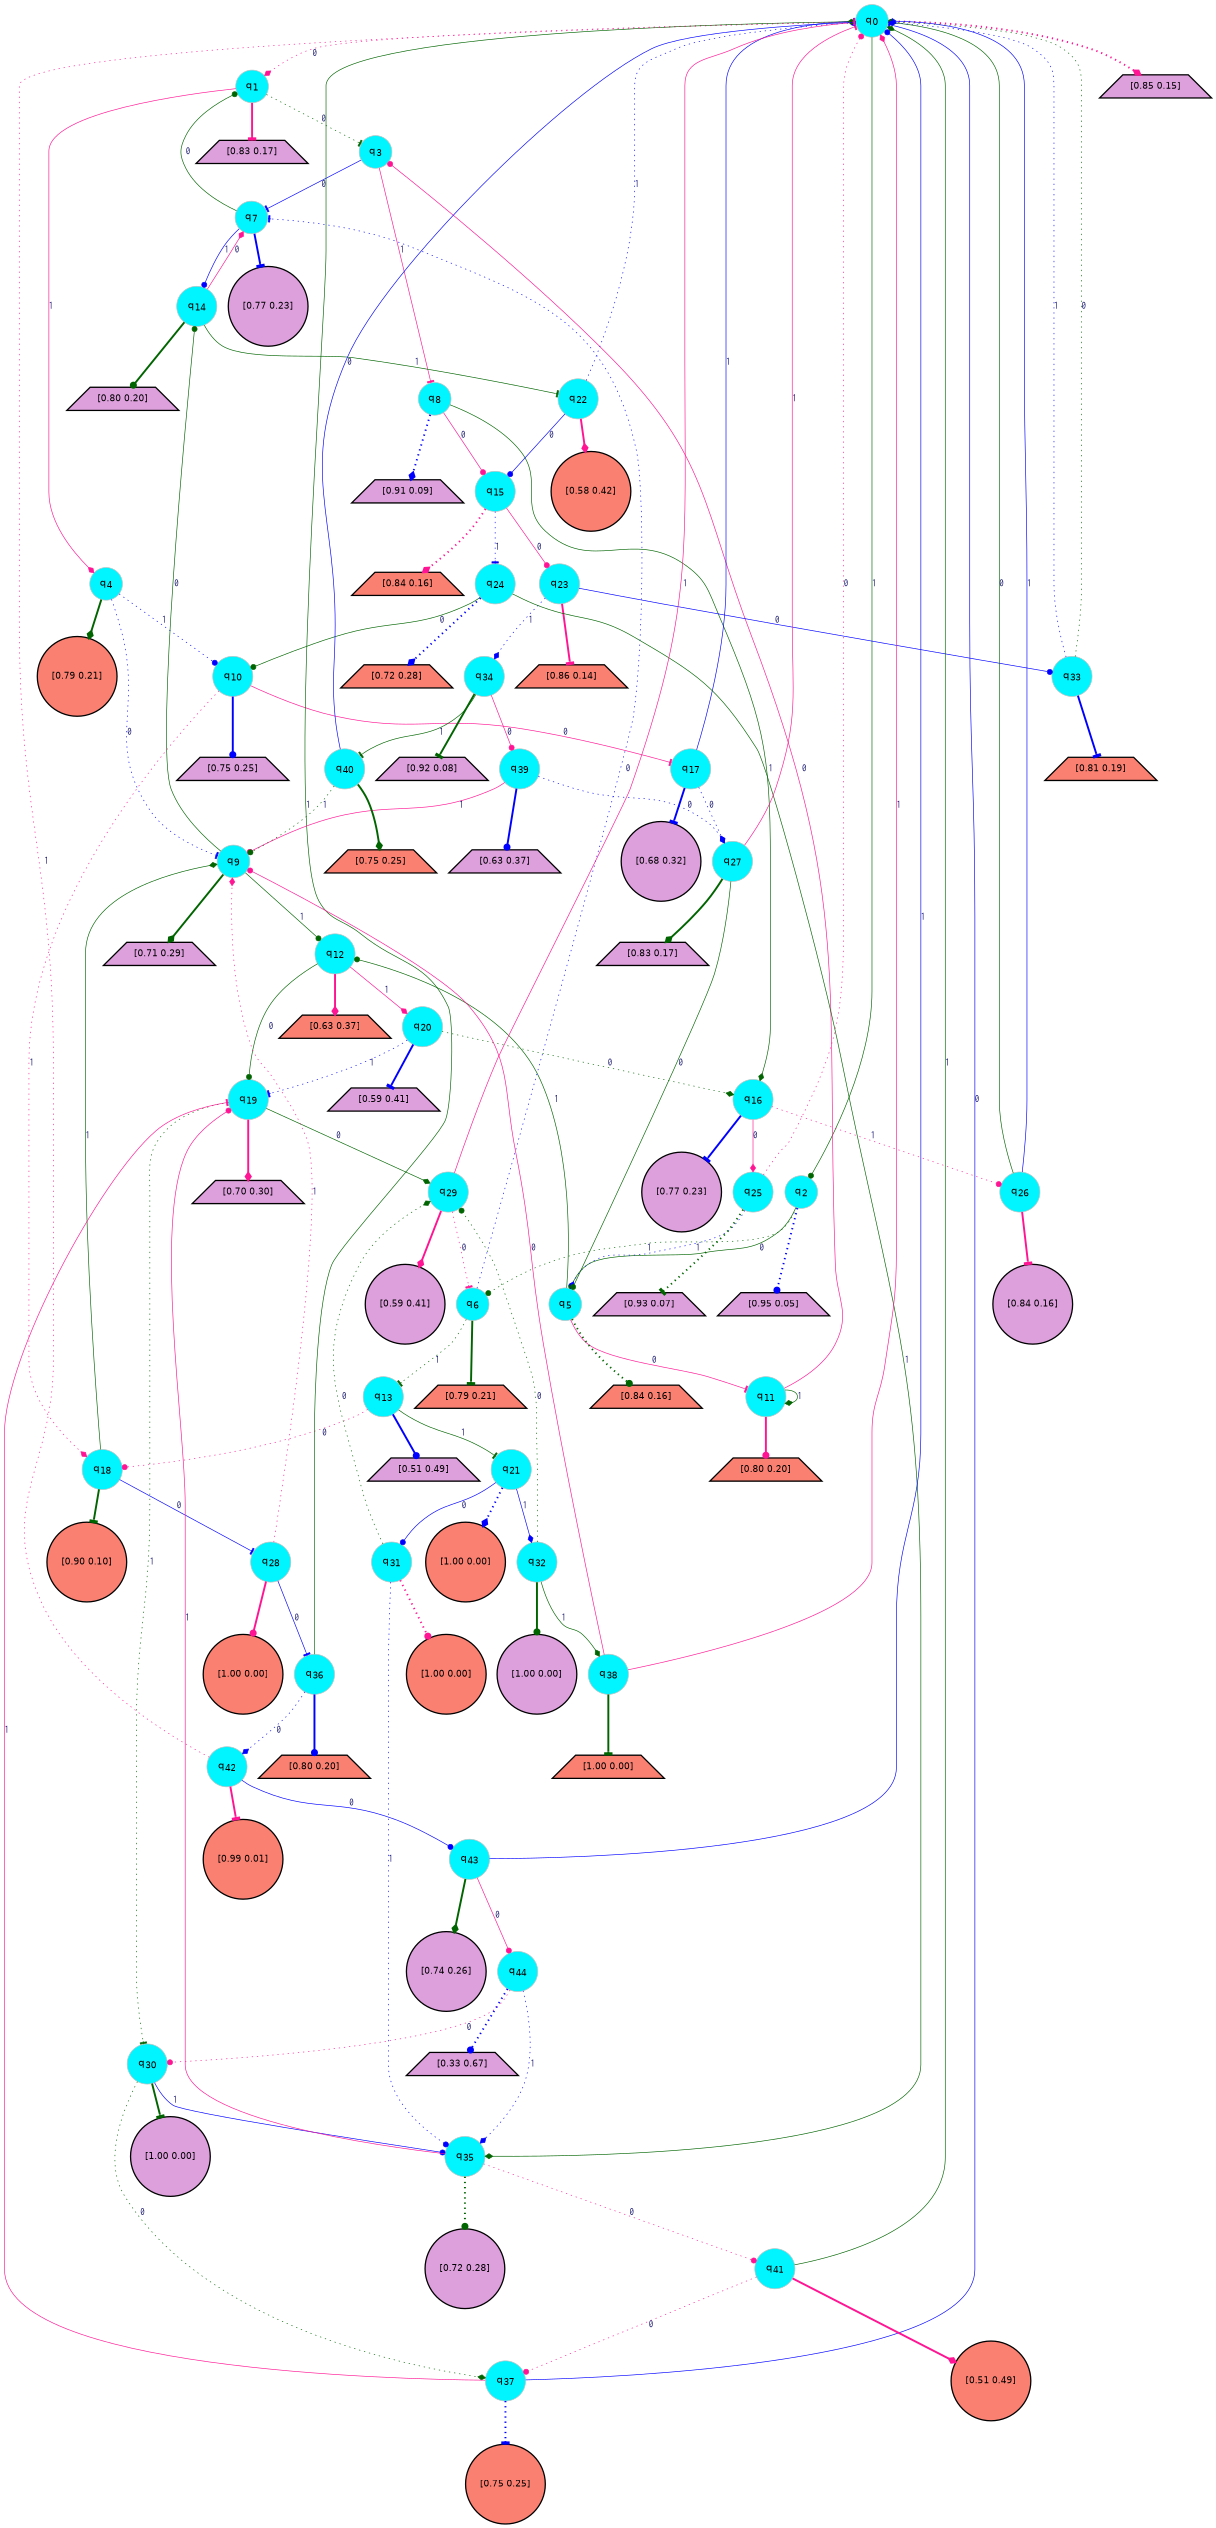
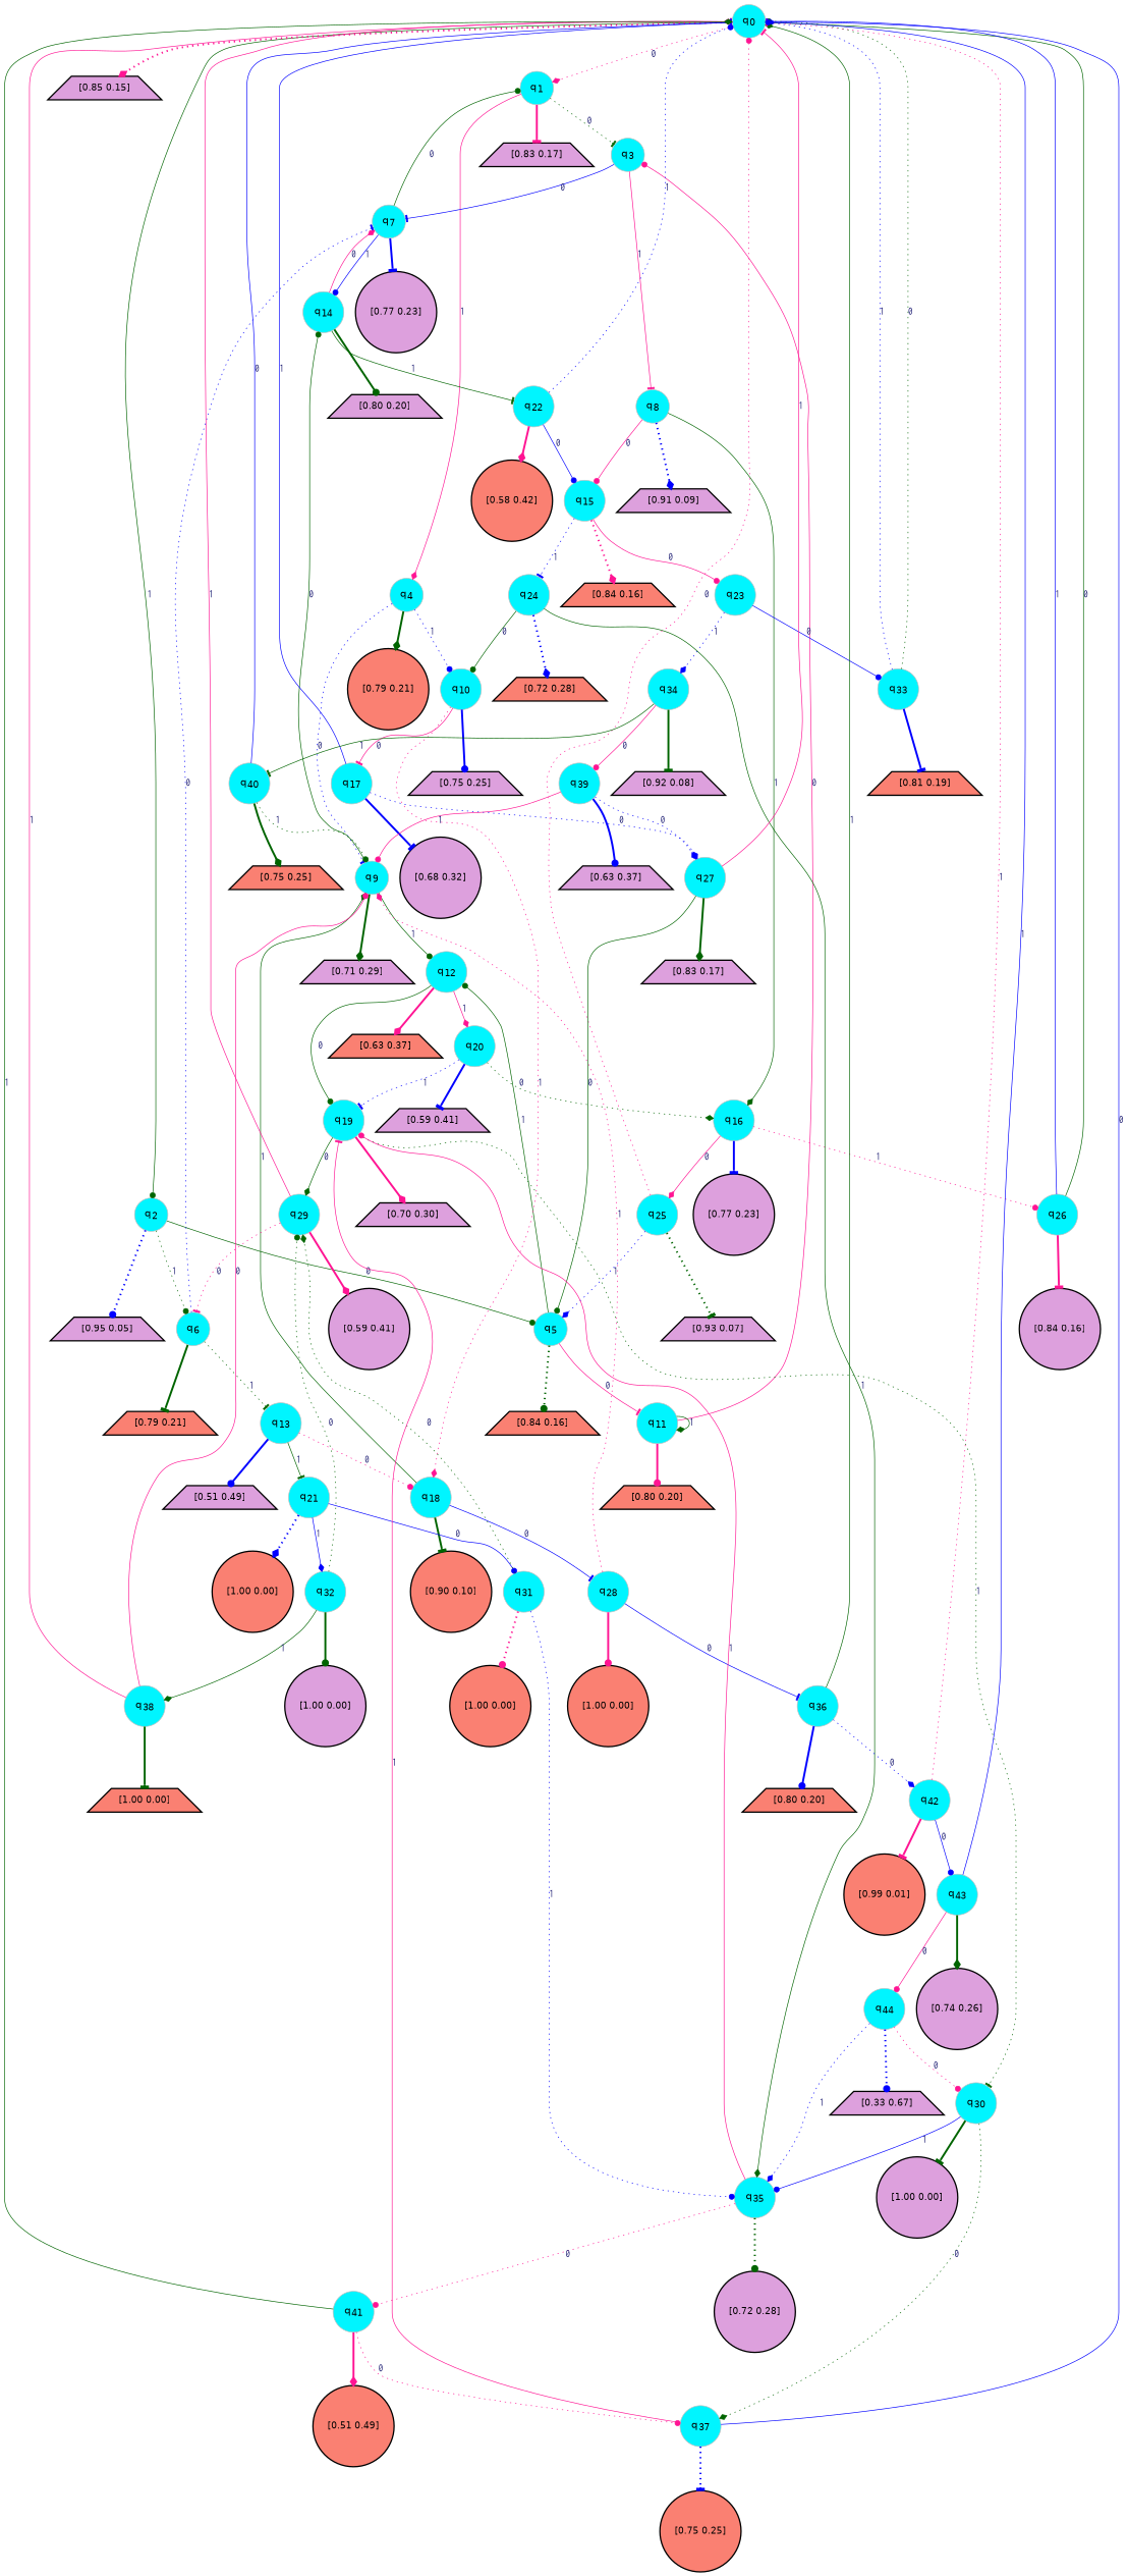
  digraph {
    rankdir=TD
    node [color=gray fillcolor=turquoise1 fontcolor=black fontname=Helvetica fontsize=16 fontweight=bold shape=circle style=filled]
    edge [arrowhead=dot arrowsize=1 color=darkgreen fontcolor=midnightblue fontname=courier fontweight=bold penwidth=1 style=solid weight=20]
    n1 [label=<q<SUB>0</SUB>>]
    n2 [label=<q<SUB>1</SUB>>]
    n3 [label=<q<SUB>2</SUB>>]
    n4 [color=black fillcolor=plum fontsize=14 label="[0.85 0.15]" penwidth=2 shape=trapezium]
    n5 [label=<q<SUB>3</SUB>>]
    n6 [label=<q<SUB>4</SUB>>]
    n7 [color=black fillcolor=plum fontsize=14 label="[0.83 0.17]" penwidth=2 shape=trapezium]
    n8 [label=<q<SUB>5</SUB>>]
    n9 [label=<q<SUB>6</SUB>>]
    n10 [color=black fillcolor=plum fontsize=14 label="[0.95 0.05]" penwidth=2 shape=trapezium]
    n11 [label=<q<SUB>7</SUB>>]
    n12 [label=<q<SUB>8</SUB>>]
    n13 [label=<q<SUB>9</SUB>>]
    n14 [label=<q<SUB>10</SUB>>]
    n15 [color=black fillcolor=salmon fontsize=14 label="[0.79 0.21]" penwidth=2]
    n16 [label=<q<SUB>11</SUB>>]
    n17 [label=<q<SUB>12</SUB>>]
    n18 [color=black fillcolor=salmon fontsize=14 label="[0.84 0.16]" penwidth=2 shape=trapezium]
    n19 [label=<q<SUB>13</SUB>>]
    n20 [color=black fillcolor=salmon fontsize=14 label="[0.79 0.21]" penwidth=2 shape=trapezium]
    n21 [label=<q<SUB>14</SUB>>]
    n22 [color=black fillcolor=plum fontsize=14 label="[0.77 0.23]" penwidth=2]
    n23 [label=<q<SUB>15</SUB>>]
    n24 [label=<q<SUB>16</SUB>>]
    n25 [color=black fillcolor=plum fontsize=14 label="[0.91 0.09]" penwidth=2 shape=trapezium]
    n26 [color=black fillcolor=plum fontsize=14 label="[0.71 0.29]" penwidth=2 shape=trapezium]
    n27 [label=<q<SUB>17</SUB>>]
    n28 [label=<q<SUB>18</SUB>>]
    n29 [color=black fillcolor=plum fontsize=14 label="[0.75 0.25]" penwidth=2 shape=trapezium]
    n30 [color=black fillcolor=salmon fontsize=14 label="[0.80 0.20]" penwidth=2 shape=trapezium]
    n31 [label=<q<SUB>19</SUB>>]
    n32 [label=<q<SUB>20</SUB>>]
    n33 [color=black fillcolor=salmon fontsize=14 label="[0.63 0.37]" penwidth=2 shape=trapezium]
    n34 [label=<q<SUB>21</SUB>>]
    n35 [color=black fillcolor=plum fontsize=14 label="[0.51 0.49]" penwidth=2 shape=trapezium]
    n36 [label=<q<SUB>22</SUB>>]
    n37 [color=black fillcolor=plum fontsize=14 label="[0.80 0.20]" penwidth=2 shape=trapezium]
    n38 [label=<q<SUB>23</SUB>>]
    n39 [label=<q<SUB>24</SUB>>]
    n40 [color=black fillcolor=salmon fontsize=14 label="[0.84 0.16]" penwidth=2 shape=trapezium]
    n41 [label=<q<SUB>25</SUB>>]
    n42 [label=<q<SUB>26</SUB>>]
    n43 [color=black fillcolor=plum fontsize=14 label="[0.77 0.23]" penwidth=2]
    n44 [label=<q<SUB>27</SUB>>]
    n45 [color=black fillcolor=plum fontsize=14 label="[0.68 0.32]" penwidth=2]
    n46 [label=<q<SUB>28</SUB>>]
    n47 [color=black fillcolor=salmon fontsize=14 label="[0.90 0.10]" penwidth=2]
    n48 [label=<q<SUB>29</SUB>>]
    n49 [label=<q<SUB>30</SUB>>]
    n50 [color=black fillcolor=plum fontsize=14 label="[0.70 0.30]" penwidth=2 shape=trapezium]
    n51 [color=black fillcolor=plum fontsize=14 label="[0.59 0.41]" penwidth=2 shape=trapezium]
    n52 [label=<q<SUB>31</SUB>>]
    n53 [label=<q<SUB>32</SUB>>]
    n54 [color=black fillcolor=salmon fontsize=14 label="[1.00 0.00]" penwidth=2]
    n55 [color=black fillcolor=salmon fontsize=14 label="[0.58 0.42]" penwidth=2]
    n56 [label=<q<SUB>33</SUB>>]
    n57 [label=<q<SUB>34</SUB>>]
-   n58 [color=black fillcolor=salmon fontsize=14 label="[0.86 0.14]" penwidth=2 shape=trapezium]
    n59 [label=<q<SUB>35</SUB>>]
    n60 [color=black fillcolor=salmon fontsize=14 label="[0.72 0.28]" penwidth=2 shape=trapezium]
    n61 [color=black fillcolor=plum fontsize=14 label="[0.93 0.07]" penwidth=2 shape=trapezium]
    n62 [color=black fillcolor=plum fontsize=14 label="[0.84 0.16]" penwidth=2]
    n63 [color=black fillcolor=plum fontsize=14 label="[0.83 0.17]" penwidth=2 shape=trapezium]
    n64 [label=<q<SUB>36</SUB>>]
    n65 [color=black fillcolor=salmon fontsize=14 label="[1.00 0.00]" penwidth=2]
    n66 [color=black fillcolor=plum fontsize=14 label="[0.59 0.41]" penwidth=2]
    n67 [label=<q<SUB>37</SUB>>]
    n68 [color=black fillcolor=plum fontsize=14 label="[1.00 0.00]" penwidth=2]
    n69 [color=black fillcolor=salmon fontsize=14 label="[1.00 0.00]" penwidth=2]
    n70 [label=<q<SUB>38</SUB>>]
    n71 [color=black fillcolor=plum fontsize=14 label="[1.00 0.00]" penwidth=2]
    n72 [color=black fillcolor=salmon fontsize=14 label="[0.81 0.19]" penwidth=2 shape=trapezium]
    n73 [label=<q<SUB>39</SUB>>]
    n74 [label=<q<SUB>40</SUB>>]
    n75 [color=black fillcolor=plum fontsize=14 label="[0.92 0.08]" penwidth=2 shape=trapezium]
    n76 [label=<q<SUB>41</SUB>>]
    n77 [color=black fillcolor=plum fontsize=14 label="[0.72 0.28]" penwidth=2]
    n78 [label=<q<SUB>42</SUB>>]
    n79 [color=black fillcolor=salmon fontsize=14 label="[0.80 0.20]" penwidth=2 shape=trapezium]
    n80 [color=black fillcolor=salmon fontsize=14 label="[0.75 0.25]" penwidth=2]
    n81 [color=black fillcolor=salmon fontsize=14 label="[1.00 0.00]" penwidth=2 shape=trapezium]
    n82 [color=black fillcolor=plum fontsize=14 label="[0.63 0.37]" penwidth=2 shape=trapezium]
    n83 [color=black fillcolor=salmon fontsize=14 label="[0.75 0.25]" penwidth=2 shape=trapezium]
    n84 [color=black fillcolor=salmon fontsize=14 label="[0.51 0.49]" penwidth=2]
    n85 [label=<q<SUB>43</SUB>>]
    n86 [color=black fillcolor=salmon fontsize=14 label="[0.99 0.01]" penwidth=2]
    n87 [label=<q<SUB>44</SUB>>]
    n88 [color=black fillcolor=plum fontsize=14 label="[0.74 0.26]" penwidth=2]
    n89 [color=black fillcolor=plum fontsize=14 label="[0.33 0.67]" penwidth=2 shape=trapezium]
    n1 -> n2 [arrowhead=diamond color=deeppink label=0 style=dotted]
    n1 -> n3 [label=1 style=bold]
    n1 -> n4 [arrowhead=diamond color=deeppink penwidth=3 style=dotted]
    n2 -> n5 [arrowhead=tee label=0 style=dotted]
    n2 -> n6 [arrowhead=diamond color=deeppink label=1]
    n2 -> n7 [arrowhead=tee color=deeppink penwidth=3]
    n3 -> n8 [label=0]
    n3 -> n9 [label=1 style=dotted]
    n3 -> n10 [color=blue penwidth=3 style=dotted]
    n5 -> n11 [arrowhead=tee color=blue label=0]
    n5 -> n12 [arrowhead=tee color=deeppink label=1 style=bold]
    n6 -> n13 [arrowhead=tee color=blue label=0 style=dotted]
    n6 -> n14 [color=blue label=1 style=dotted]
    n6 -> n15 [arrowhead=diamond penwidth=3]
    n8 -> n16 [arrowhead=tee color=deeppink label=0 style=bold]
    n8 -> n17 [label=1]
    n8 -> n18 [penwidth=3 style=dotted]
    n9 -> n11 [arrowhead=tee color=blue label=0 style=dotted]
    n9 -> n19 [arrowhead=tee label=1 style=dotted]
    n9 -> n20 [arrowhead=tee penwidth=3]
    n11 -> n2 [label=0]
    n11 -> n21 [color=blue label=1 style=bold]
    n11 -> n22 [arrowhead=tee color=blue penwidth=3]
    n12 -> n23 [color=deeppink label=0 style=bold]
    n12 -> n24 [arrowhead=diamond label=1 style=bold]
    n12 -> n25 [arrowhead=diamond color=blue penwidth=3 style=dotted]
    n13 -> n17 [label=1]
    n13 -> n21 [label=0 style=bold]
    n13 -> n26 [arrowhead=diamond penwidth=3 style=bold]
    n14 -> n27 [arrowhead=tee color=deeppink label=0 style=bold]
    n14 -> n28 [arrowhead=diamond color=deeppink label=1 style=dotted]
    n14 -> n29 [color=blue penwidth=3 style=bold]
    n16 -> n5 [color=deeppink label=0]
    n16 -> n16 [arrowhead=diamond label=1]
    n16 -> n30 [color=deeppink penwidth=3]
    n17 -> n31 [label=0]
    n17 -> n32 [arrowhead=diamond color=deeppink label=1 style=bold]
    n17 -> n33 [arrowhead=diamond color=deeppink penwidth=3]
    n19 -> n28 [color=deeppink label=0 style=dotted]
    n19 -> n34 [arrowhead=tee label=1]
    n19 -> n35 [color=blue penwidth=3]
    n21 -> n11 [arrowhead=diamond color=deeppink label=0]
    n21 -> n36 [arrowhead=tee label=1 style=bold]
    n21 -> n37 [penwidth=3]
    n23 -> n38 [color=deeppink label=0 style=bold]
    n23 -> n39 [arrowhead=tee color=blue label=1 style=dotted]
    n23 -> n40 [arrowhead=diamond color=deeppink penwidth=3 style=dotted]
    n24 -> n41 [arrowhead=diamond color=deeppink label=0]
    n24 -> n42 [color=deeppink label=1 style=dotted]
    n24 -> n43 [arrowhead=tee color=blue penwidth=3]
    n27 -> n1 [arrowhead=tee color=blue label=1]
    n27 -> n44 [arrowhead=diamond color=blue label=0 style=dotted]
    n27 -> n45 [arrowhead=tee color=blue penwidth=3]
    n28 -> n13 [arrowhead=diamond label=1 style=bold]
    n28 -> n46 [arrowhead=tee color=blue label=0]
    n28 -> n47 [arrowhead=tee penwidth=3]
    n31 -> n48 [arrowhead=diamond label=0 style=bold]
    n31 -> n49 [arrowhead=tee label=1 style=dotted]
    n31 -> n50 [arrowhead=diamond color=deeppink penwidth=3 style=bold]
    n32 -> n24 [arrowhead=diamond label=0 style=dotted]
    n32 -> n31 [arrowhead=tee color=blue label=1 style=dotted]
    n32 -> n51 [arrowhead=tee color=blue penwidth=3 style=bold]
    n34 -> n52 [color=blue label=0]
    n34 -> n53 [arrowhead=diamond color=blue label=1]
    n34 -> n54 [arrowhead=diamond color=blue penwidth=3 style=dotted]
    n36 -> n1 [color=blue label=1 style=dotted]
    n36 -> n23 [color=blue label=0 style=bold]
    n36 -> n55 [arrowhead=diamond color=deeppink penwidth=3 style=bold]
    n38 -> n56 [color=blue label=0]
    n38 -> n57 [arrowhead=diamond color=blue label=1 style=dotted]
-   n38 -> n58 [arrowhead=tee color=deeppink penwidth=3 style=bold]
    n39 -> n14 [label=0 style=bold]
    n39 -> n59 [arrowhead=diamond label=1]
    n39 -> n60 [arrowhead=diamond color=blue penwidth=3 style=dotted]
    n41 -> n1 [color=deeppink label=0 style=dotted]
    n41 -> n8 [arrowhead=diamond color=blue label=1 style=dotted]
    n41 -> n61 [arrowhead=tee penwidth=3 style=dotted]
    n42 -> n1 [arrowhead=diamond label=0 style=bold]
    n42 -> n1 [arrowhead=diamond color=blue label=1]
    n42 -> n62 [arrowhead=tee color=deeppink penwidth=3 style=bold]
    n44 -> n1 [arrowhead=tee color=deeppink label=1]
    n44 -> n8 [label=0 style=bold]
    n44 -> n63 [arrowhead=diamond penwidth=3 style=bold]
    n46 -> n13 [arrowhead=diamond color=deeppink label=1 style=dotted]
    n46 -> n64 [arrowhead=tee color=blue label=0]
    n46 -> n65 [color=deeppink penwidth=3]
    n48 -> n1 [arrowhead=tee color=deeppink label=1]
    n48 -> n9 [arrowhead=tee color=deeppink label=0 style=dotted]
    n48 -> n66 [arrowhead=diamond color=deeppink penwidth=3]
    n49 -> n59 [color=blue label=1]
    n49 -> n67 [arrowhead=diamond label=0 style=dotted]
    n49 -> n68 [arrowhead=tee penwidth=3 style=bold]
    n52 -> n48 [arrowhead=diamond label=0 style=dotted]
    n52 -> n59 [color=blue label=1 style=dotted]
    n52 -> n69 [color=deeppink penwidth=3 style=dotted]
    n53 -> n48 [label=0 style=dotted]
    n53 -> n70 [arrowhead=diamond label=1]
    n53 -> n71 [penwidth=3 style=bold]
    n56 -> n1 [label=0 style=dotted]
    n56 -> n1 [arrowhead=diamond color=blue label=1 style=dotted]
    n56 -> n72 [arrowhead=tee color=blue penwidth=3]
    n57 -> n73 [color=deeppink label=0]
    n57 -> n74 [arrowhead=tee label=1]
    n57 -> n75 [arrowhead=tee penwidth=3]
    n59 -> n31 [color=deeppink label=1]
    n59 -> n76 [color=deeppink label=0 style=dotted]
    n59 -> n77 [penwidth=3 style=dotted]
    n64 -> n1 [arrowhead=diamond label=1 style=bold]
    n64 -> n78 [arrowhead=diamond color=blue label=0 style=dotted]
    n64 -> n79 [color=blue penwidth=3 style=bold]
    n67 -> n1 [arrowhead=tee color=blue label=0]
    n67 -> n31 [arrowhead=tee color=deeppink label=1]
    n67 -> n80 [arrowhead=tee color=blue penwidth=3 style=dotted]
    n70 -> n1 [arrowhead=diamond color=deeppink label=1 style=bold]
    n70 -> n13 [color=deeppink label=0]
    n70 -> n81 [arrowhead=tee penwidth=3 style=bold]
    n73 -> n13 [color=deeppink label=1 style=bold]
    n73 -> n44 [arrowhead=diamond color=blue label=0 style=dotted]
    n73 -> n82 [color=blue penwidth=3 style=bold]
    n74 -> n1 [arrowhead=tee color=blue label=0 style=bold]
    n74 -> n13 [label=1 style=dotted]
    n74 -> n83 [arrowhead=diamond penwidth=3 style=bold]
    n76 -> n1 [arrowhead=diamond label=1]
    n76 -> n67 [color=deeppink label=0 style=dotted]
    n76 -> n84 [arrowhead=diamond color=deeppink penwidth=3 style=bold]
    n78 -> n1 [arrowhead=tee color=deeppink label=1 style=dotted]
    n78 -> n85 [color=blue label=0]
    n78 -> n86 [arrowhead=tee color=deeppink penwidth=3 style=bold]
    n85 -> n1 [color=blue label=1]
    n85 -> n87 [color=deeppink label=0]
    n85 -> n88 [arrowhead=diamond penwidth=3]
    n87 -> n49 [color=deeppink label=0 style=dotted]
    n87 -> n59 [arrowhead=diamond color=blue label=1 style=dotted]
    n87 -> n89 [color=blue penwidth=3 style=dotted]
  }
